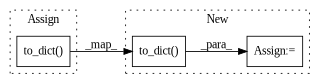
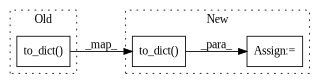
  digraph {
    rankdir=LR
    fontname="Liberation Serif"
    node [a=75 l=13 shape=box fontname="Liberation Serif"]
    edge [fontname="Liberation Serif"]
    n1 [label="to_dict()" s=3175]
    n2 [a=68 l=3 label="Assign:=" s=3123]
    n3 [label="to_dict()" s=3151]
    subgraph cluster_1 {
      label=New
      style=dotted
      n1
      n2
    }
    subgraph cluster_2 {
-     label=Assign
+     label=Old
      style=dotted
      n3
    }
    n1 -> n2 [label=_para_]
    n3 -> n1 [label=_map_]
  }
